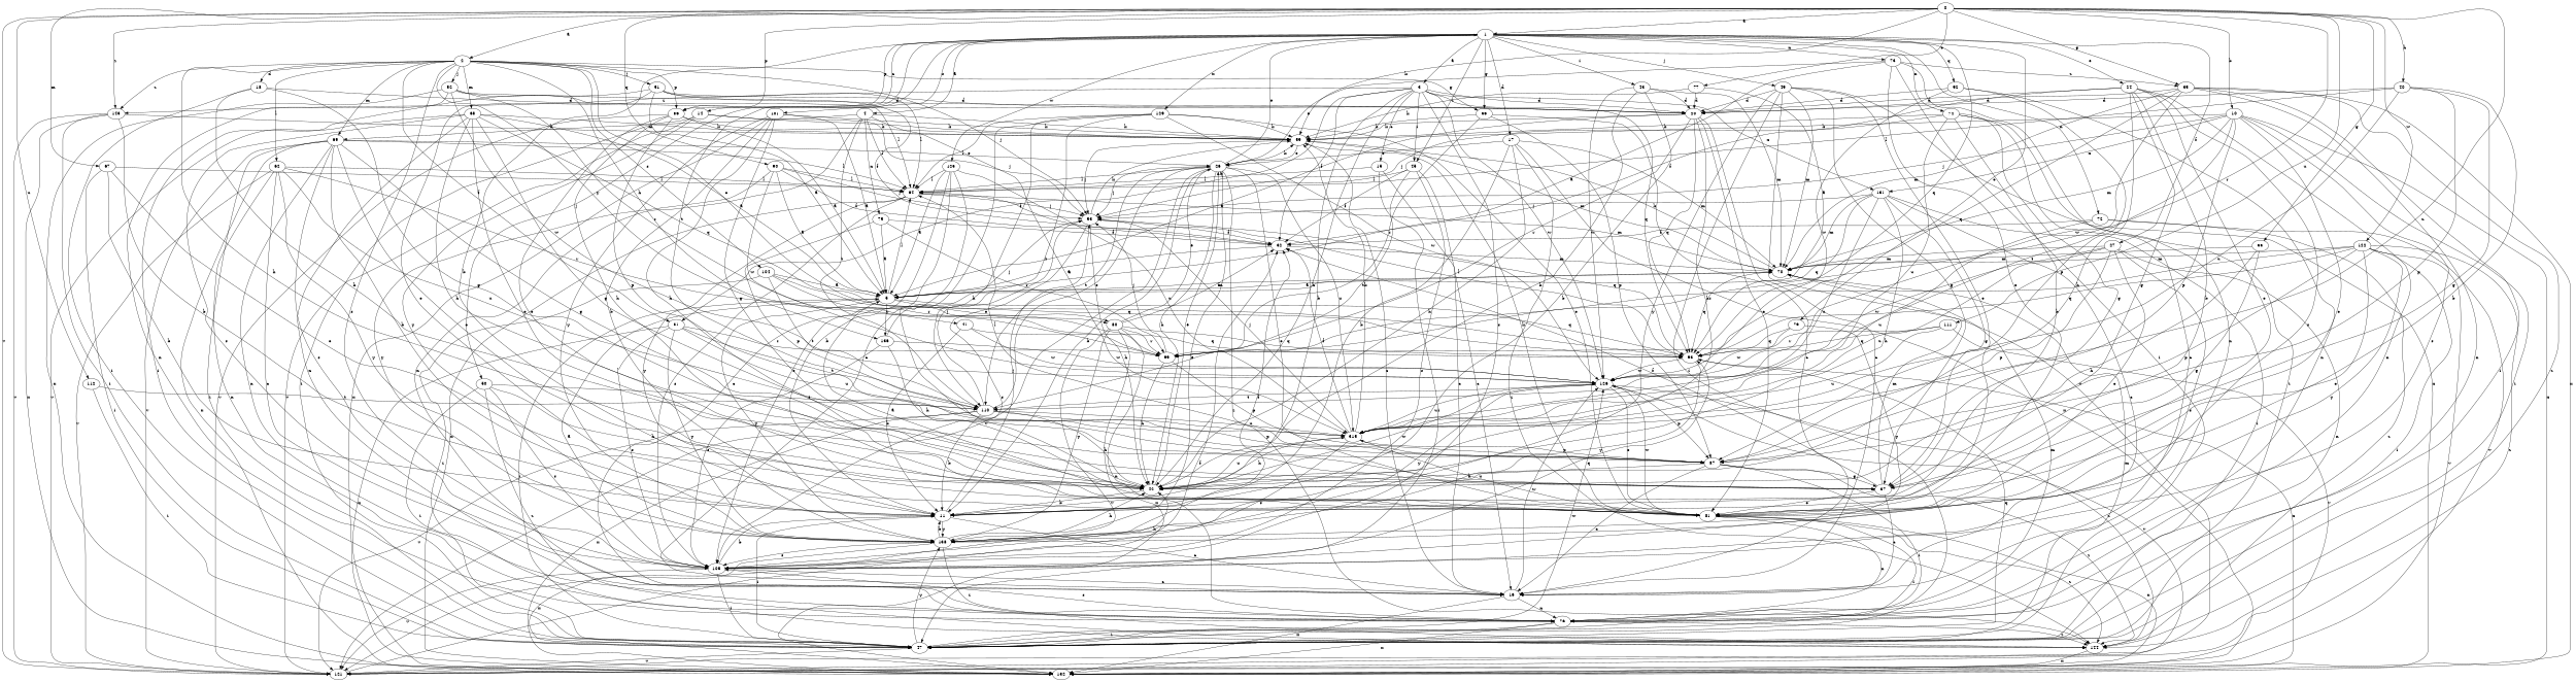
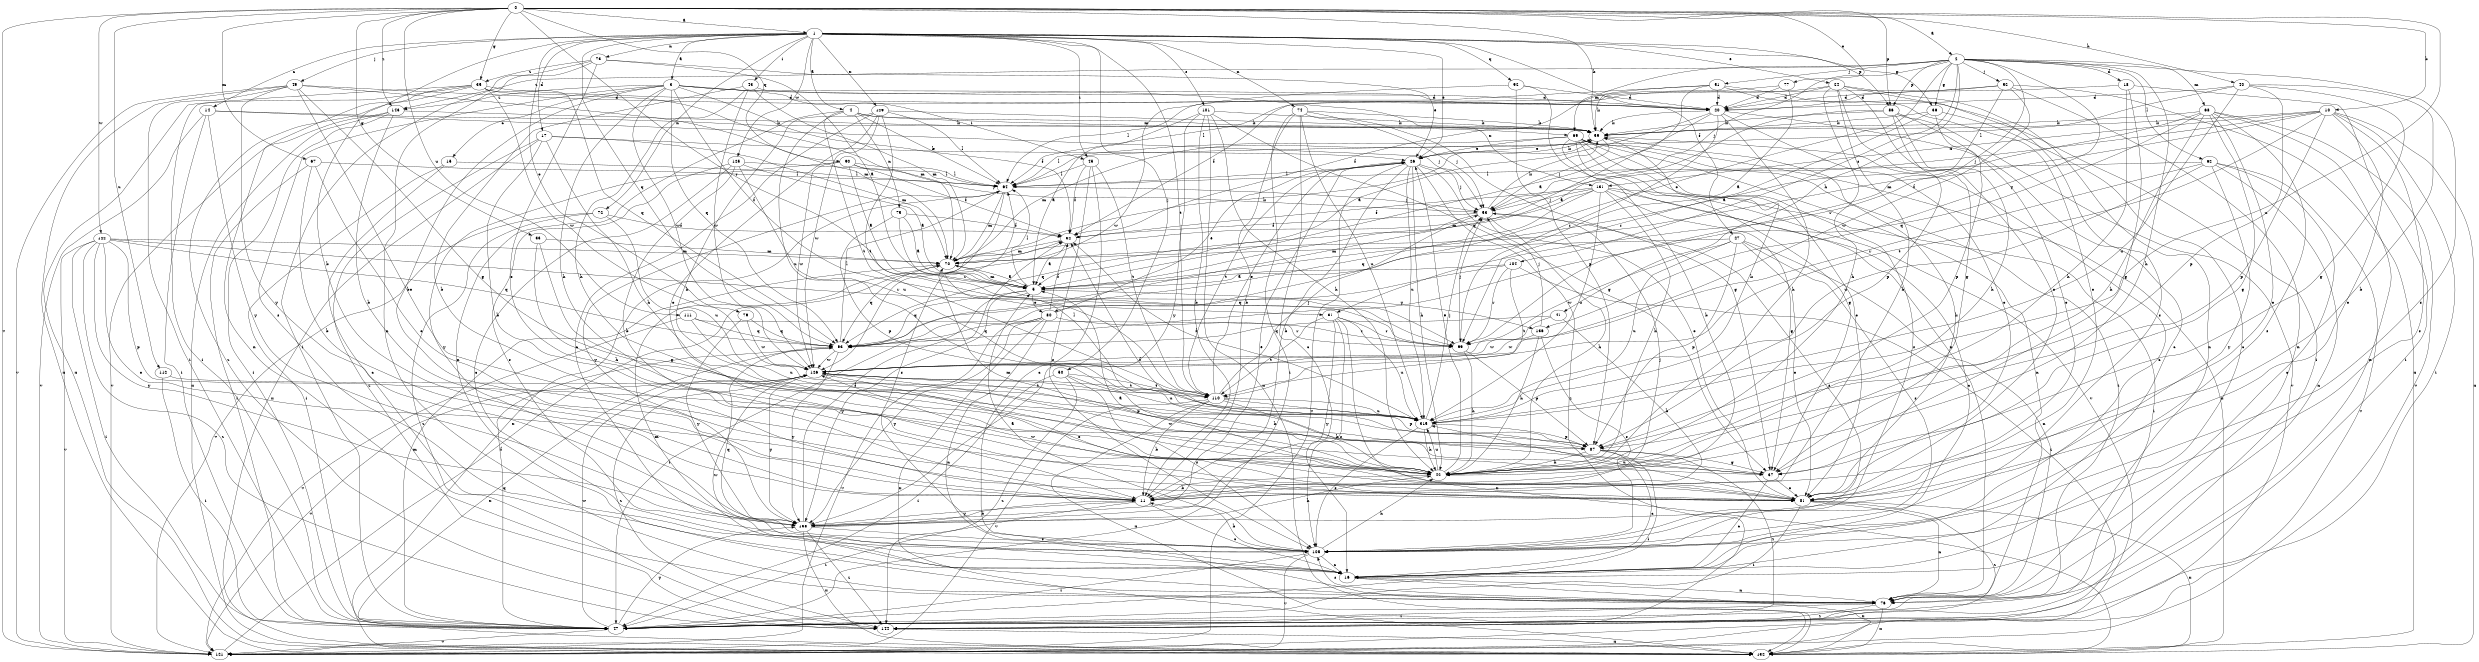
  strict digraph {
    0
    1
    2
    10
    33
    35
    40
    59
    67
    77
    86
    90
    99
    111
    112
    n16 [label=315]
    121
    122
    143
    3
    4
    11
    14
    17
    24
    26
    27
    36
    43
    45
    49
    50
    72
    73
    74
    79
    92
    93
    101
    110
    125
    129
    18
    31
    41
    42
    51
    52
    53
    62
    68
    69
    80
    104
    105
    136
    131
    47
    70
    81
    87
    132
    37
    20
    126
    76
    144
    64
    16
    5
    32
    138
    15
    75
    0 -> 1 [label=a]
    0 -> 2 [label=a]
    0 -> 10 [label=b]
    0 -> 33 [label=g]
    0 -> 35 [label=g]
    0 -> 40 [label=h]
    0 -> 59 [label=k]
    0 -> 67 [label=m]
    0 -> 77 [label=o]
    0 -> 86 [label=p]
    0 -> 90 [label=q]
    0 -> 99 [label=r]
    0 -> 111 [label=u]
    0 -> 112 [label=u]
    0 -> n16 [label=u]
    0 -> 121 [label=v]
    0 -> 122 [label=w]
    0 -> 143 [label=z]
    1 -> 86 [label=p]
    1 -> 3 [label=a]
    1 -> 4 [label=a]
    1 -> 11 [label=b]
    1 -> 14 [label=c]
    1 -> 17 [label=d]
    1 -> 24 [label=e]
-   26 -> 1 [label=e]
+   1 -> 26 [label=e]
    1 -> 27 [label=f]
    1 -> 36 [label=g]
    1 -> 43 [label=i]
    1 -> 45 [label=i]
    1 -> 49 [label=j]
    1 -> 50 [label=j]
    1 -> 72 [label=n]
    1 -> 73 [label=n]
    1 -> 74 [label=n]
    1 -> 79 [label=o]
    1 -> 92 [label=q]
    1 -> 93 [label=q]
    1 -> 101 [label=s]
    1 -> 110 [label=t]
    1 -> 125 [label=w]
    1 -> 129 [label=x]
    2 -> 86 [label=p]
    2 -> 143 [label=z]
    2 -> 36 [label=g]
    2 -> 18 [label=d]
    2 -> 31 [label=f]
    2 -> 41 [label=h]
    2 -> 42 [label=h]
    2 -> 51 [label=j]
    2 -> 52 [label=j]
    2 -> 53 [label=j]
    2 -> 62 [label=l]
    2 -> 68 [label=m]
    2 -> 69 [label=m]
    2 -> 80 [label=o]
    2 -> 104 [label=s]
    2 -> 105 [label=s]
    2 -> 136 [label=y]
    10 -> 59 [label=k]
    10 -> 110 [label=t]
    10 -> 53 [label=j]
    10 -> 105 [label=s]
    10 -> 131 [label=x]
    10 -> 47 [label=i]
    10 -> 70 [label=m]
    10 -> 81 [label=o]
    10 -> 87 [label=p]
    10 -> 132 [label=x]
    33 -> 42 [label=h]
    33 -> 70 [label=m]
    33 -> 37 [label=g]
    35 -> 93 [label=q]
    35 -> 47 [label=i]
    35 -> 70 [label=m]
    35 -> 132 [label=x]
    35 -> 20 [label=d]
    35 -> 126 [label=w]
    35 -> 76 [label=n]
    35 -> 144 [label=z]
    40 -> n16 [label=u]
    40 -> 11 [label=b]
    40 -> 87 [label=p]
    40 -> 37 [label=g]
    40 -> 20 [label=d]
    40 -> 64 [label=l]
    59 -> 26 [label=e]
    59 -> 53 [label=j]
    59 -> 70 [label=m]
    59 -> 16 [label=c]
    67 -> 11 [label=b]
    67 -> 47 [label=i]
    67 -> 81 [label=o]
    67 -> 64 [label=l]
    77 -> 59 [label=k]
    77 -> 20 [label=d]
    77 -> 5 [label=a]
    86 -> 59 [label=k]
    86 -> 121 [label=v]
    86 -> 42 [label=h]
    86 -> 81 [label=o]
    86 -> 87 [label=p]
    86 -> 5 [label=a]
    90 -> 53 [label=j]
    90 -> 126 [label=w]
    90 -> 64 [label=l]
    90 -> 5 [label=a]
    90 -> 32 [label=f]
    90 -> 138 [label=y]
    99 -> 42 [label=h]
    99 -> 53 [label=j]
    99 -> 87 [label=p]
    111 -> 99 [label=r]
    111 -> n16 [label=u]
    111 -> 121 [label=v]
    111 -> 93 [label=q]
    112 -> 110 [label=t]
    112 -> 47 [label=i]
    n16 -> 59 [label=k]
    n16 -> 42 [label=h]
    n16 -> 53 [label=j]
    n16 -> 105 [label=s]
    n16 -> 87 [label=p]
    n16 -> 32 [label=f]
    121 -> 32 [label=f]
    122 -> 99 [label=r]
    122 -> 121 [label=v]
    122 -> 93 [label=q]
    122 -> 47 [label=i]
    122 -> 70 [label=m]
    122 -> 81 [label=o]
    122 -> 87 [label=p]
    122 -> 144 [label=z]
    122 -> 138 [label=y]
    143 -> 59 [label=k]
    143 -> 121 [label=v]
    143 -> 11 [label=b]
    143 -> 47 [label=i]
    143 -> 132 [label=x]
    3 -> 143 [label=z]
    3 -> 11 [label=b]
    3 -> 45 [label=i]
    3 -> 93 [label=q]
    3 -> 31 [label=f]
    3 -> 42 [label=h]
    3 -> 105 [label=s]
    3 -> 131 [label=x]
    3 -> 20 [label=d]
    3 -> 126 [label=w]
    3 -> 32 [label=f]
    3 -> 15 [label=c]
    4 -> 59 [label=k]
    4 -> n16 [label=u]
    4 -> 110 [label=t]
    4 -> 69 [label=m]
    4 -> 76 [label=n]
    4 -> 64 [label=l]
    4 -> 75 [label=n]
    11 -> 53 [label=j]
    11 -> 47 [label=i]
    11 -> 16 [label=c]
    11 -> 138 [label=y]
    14 -> 59 [label=k]
    14 -> 121 [label=v]
    14 -> 53 [label=j]
    14 -> 47 [label=i]
    14 -> 138 [label=y]
    17 -> 11 [label=b]
    17 -> 26 [label=e]
    17 -> 42 [label=h]
    17 -> 70 [label=m]
    17 -> 132 [label=x]
    17 -> 144 [label=z]
    24 -> 11 [label=b]
    24 -> 42 [label=h]
    24 -> 105 [label=s]
    24 -> 81 [label=o]
    24 -> 37 [label=g]
    24 -> 20 [label=d]
    24 -> 76 [label=n]
    24 -> 32 [label=f]
    26 -> 59 [label=k]
    26 -> n16 [label=u]
    26 -> 121 [label=v]
    26 -> 11 [label=b]
    26 -> 110 [label=t]
    26 -> 42 [label=h]
    26 -> 53 [label=j]
    26 -> 81 [label=o]
    26 -> 144 [label=z]
    26 -> 64 [label=l]
    27 -> n16 [label=u]
    27 -> 105 [label=s]
    27 -> 70 [label=m]
    27 -> 81 [label=o]
    27 -> 87 [label=p]
    27 -> 126 [label=w]
    27 -> 76 [label=n]
    36 -> 59 [label=k]
    36 -> 99 [label=r]
    36 -> 87 [label=p]
    36 -> 16 [label=c]
    43 -> 11 [label=b]
    43 -> 42 [label=h]
    43 -> 70 [label=m]
    43 -> 20 [label=d]
    43 -> 126 [label=w]
    45 -> 110 [label=t]
    45 -> 105 [label=s]
    45 -> 64 [label=l]
    45 -> 16 [label=c]
    45 -> 32 [label=f]
    49 -> 121 [label=v]
    49 -> 47 [label=i]
    49 -> 70 [label=m]
    49 -> 81 [label=o]
    49 -> 132 [label=x]
    49 -> 37 [label=g]
    49 -> 20 [label=d]
    49 -> 138 [label=y]
    50 -> 110 [label=t]
    50 -> 42 [label=h]
    50 -> 105 [label=s]
    50 -> 47 [label=i]
    50 -> 144 [label=z]
    72 -> n16 [label=u]
    72 -> 121 [label=v]
    72 -> 144 [label=z]
    72 -> 32 [label=f]
    73 -> 35 [label=z]
    73 -> 26 [label=e]
    73 -> 47 [label=i]
    73 -> 81 [label=o]
    73 -> 76 [label=n]
    73 -> 5 [label=a]
    74 -> 59 [label=k]
    74 -> n16 [label=u]
    74 -> 11 [label=b]
    74 -> 53 [label=j]
    74 -> 47 [label=i]
    74 -> 37 [label=g]
    74 -> 16 [label=c]
    79 -> 93 [label=q]
    79 -> 126 [label=w]
    79 -> 138 [label=y]
    92 -> 87 [label=p]
    92 -> 20 [label=d]
    92 -> 126 [label=w]
    92 -> 76 [label=n]
    93 -> 132 [label=x]
    93 -> 126 [label=w]
    93 -> 64 [label=l]
    93 -> 138 [label=y]
    101 -> 59 [label=k]
    101 -> 11 [label=b]
    101 -> 42 [label=h]
    101 -> 132 [label=x]
    101 -> 37 [label=g]
    101 -> 5 [label=a]
    101 -> 138 [label=y]
    110 -> n16 [label=u]
    110 -> 121 [label=v]
    110 -> 11 [label=b]
    110 -> 26 [label=e]
    110 -> 42 [label=h]
    110 -> 53 [label=j]
    110 -> 87 [label=p]
    110 -> 132 [label=x]
    125 -> n16 [label=u]
    125 -> 11 [label=b]
    125 -> 105 [label=s]
    125 -> 64 [label=l]
    125 -> 16 [label=c]
    125 -> 5 [label=a]
    129 -> 59 [label=k]
    129 -> 110 [label=t]
    129 -> 42 [label=h]
    129 -> 81 [label=o]
    129 -> 126 [label=w]
    129 -> 64 [label=l]
    129 -> 16 [label=c]
    18 -> 42 [label=h]
    18 -> 47 [label=i]
    18 -> 37 [label=g]
    18 -> 20 [label=d]
    31 -> 99 [label=r]
    31 -> n16 [label=u]
    31 -> 110 [label=t]
    31 -> 105 [label=s]
    31 -> 132 [label=x]
    31 -> 138 [label=y]
    41 -> 11 [label=b]
    41 -> 93 [label=q]
    41 -> 126 [label=w]
    42 -> n16 [label=u]
    42 -> 11 [label=b]
    42 -> 26 [label=e]
    42 -> 126 [label=w]
    51 -> 47 [label=i]
    51 -> 81 [label=o]
    51 -> 20 [label=d]
    51 -> 64 [label=l]
    51 -> 5 [label=a]
    51 -> 32 [label=f]
    52 -> 99 [label=r]
    52 -> 132 [label=x]
    52 -> 20 [label=d]
    52 -> 126 [label=w]
    52 -> 76 [label=n]
    52 -> 64 [label=l]
    53 -> 59 [label=k]
    53 -> 93 [label=q]
    53 -> 42 [label=h]
    53 -> 105 [label=s]
    53 -> 32 [label=f]
    62 -> 99 [label=r]
    62 -> n16 [label=u]
    62 -> 121 [label=v]
    62 -> 76 [label=n]
    62 -> 64 [label=l]
    62 -> 16 [label=c]
    62 -> 138 [label=y]
    68 -> 59 [label=k]
    68 -> 121 [label=v]
    68 -> 93 [label=q]
    68 -> 42 [label=h]
    68 -> 105 [label=s]
    68 -> 81 [label=o]
    68 -> 37 [label=g]
    68 -> 76 [label=n]
    68 -> 5 [label=a]
    69 -> 121 [label=v]
    69 -> 11 [label=b]
    69 -> 26 [label=e]
    69 -> 105 [label=s]
    69 -> 47 [label=i]
    69 -> 81 [label=o]
    69 -> 132 [label=x]
    69 -> 37 [label=g]
    69 -> 76 [label=n]
    69 -> 64 [label=l]
    80 -> 99 [label=r]
    80 -> 121 [label=v]
    80 -> 26 [label=e]
    80 -> 93 [label=q]
    80 -> 132 [label=x]
    80 -> 76 [label=n]
    80 -> 32 [label=f]
    80 -> 138 [label=y]
    104 -> 99 [label=r]
    104 -> 93 [label=q]
    104 -> 110 [label=t]
    104 -> 144 [label=z]
    104 -> 5 [label=a]
    105 -> 121 [label=v]
    105 -> 11 [label=b]
    105 -> 93 [label=q]
    105 -> 42 [label=h]
    105 -> 47 [label=i]
    105 -> 16 [label=c]
    105 -> 5 [label=a]
    136 -> 42 [label=h]
    136 -> 53 [label=j]
    136 -> 105 [label=s]
    136 -> 126 [label=w]
    131 -> n16 [label=u]
    131 -> 93 [label=q]
    131 -> 42 [label=h]
    131 -> 53 [label=j]
    131 -> 47 [label=i]
    131 -> 70 [label=m]
    131 -> 37 [label=g]
    131 -> 16 [label=c]
+   131 -> 32 [label=f]
    47 -> 121 [label=v]
    47 -> 93 [label=q]
    47 -> 70 [label=m]
    47 -> 126 [label=w]
    47 -> 138 [label=y]
    70 -> 59 [label=k]
    70 -> 93 [label=q]
    70 -> 5 [label=a]
    81 -> 59 [label=k]
    81 -> n16 [label=u]
    81 -> 47 [label=i]
    81 -> 132 [label=x]
    81 -> 126 [label=w]
    81 -> 76 [label=n]
    81 -> 144 [label=z]
    81 -> 5 [label=a]
    87 -> 42 [label=h]
    87 -> 47 [label=i]
    87 -> 37 [label=g]
    87 -> 144 [label=z]
    87 -> 64 [label=l]
    87 -> 16 [label=c]
    37 -> 70 [label=m]
    37 -> 81 [label=o]
    37 -> 16 [label=c]
    37 -> 32 [label=f]
    20 -> 59 [label=k]
    20 -> 99 [label=r]
    20 -> 93 [label=q]
    20 -> 42 [label=h]
    20 -> 81 [label=o]
    20 -> 16 [label=c]
    20 -> 5 [label=a]
    126 -> n16 [label=u]
    126 -> 121 [label=v]
    126 -> 110 [label=t]
    126 -> 81 [label=o]
    126 -> 87 [label=p]
    126 -> 144 [label=z]
    126 -> 138 [label=y]
    76 -> 105 [label=s]
    76 -> 47 [label=i]
    76 -> 70 [label=m]
    76 -> 132 [label=x]
    76 -> 144 [label=z]
    144 -> 132 [label=x]
    64 -> 53 [label=j]
    64 -> 105 [label=s]
    64 -> 70 [label=m]
    64 -> 132 [label=x]
    64 -> 138 [label=y]
    16 -> 132 [label=x]
    16 -> 126 [label=w]
    16 -> 76 [label=n]
    5 -> 93 [label=q]
    5 -> 80 [label=o]
    5 -> 136 [label=y]
    5 -> 47 [label=i]
    5 -> 70 [label=m]
    5 -> 64 [label=l]
    5 -> 138 [label=y]
    32 -> 70 [label=m]
    32 -> 5 [label=a]
    138 -> 11 [label=b]
    138 -> 26 [label=e]
    138 -> 42 [label=h]
    138 -> 105 [label=s]
    138 -> 132 [label=x]
    138 -> 144 [label=z]
    138 -> 32 [label=f]
    15 -> 47 [label=i]
    15 -> 64 [label=l]
    15 -> 16 [label=c]
    75 -> 99 [label=r]
    75 -> 87 [label=p]
    75 -> 5 [label=a]
    75 -> 32 [label=f]
  }
